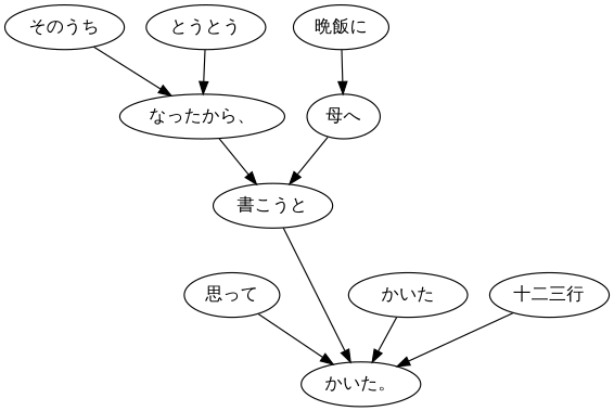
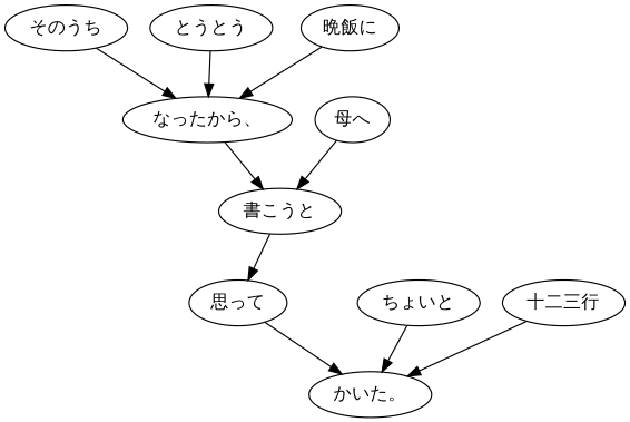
  digraph {
    fontname="Liberation Sans"
    node [fontname="Liberation Sans"]
    edge [fontname="Liberation Sans"]
    n1 [label="そのうち"]
    n2 [label="なったから、"]
    n3 [label="書こうと"]
    n4 [label="とうとう"]
    n5 [label="晩飯に"]
    n6 [label="思って"]
    n7 [label="母へ"]
    n8 [label="かいた。"]
-   n9 [label="かいた"]
+   n9 [label="ちょいと"]
    n10 [label="十二三行"]
    n1 -> n2
    n2 -> n3
-   n3 -> n8
+   n3 -> n6
    n4 -> n2
-   n5 -> n7
+   n5 -> n2
    n6 -> n8
    n7 -> n3
    n9 -> n8
    n10 -> n8
  }
